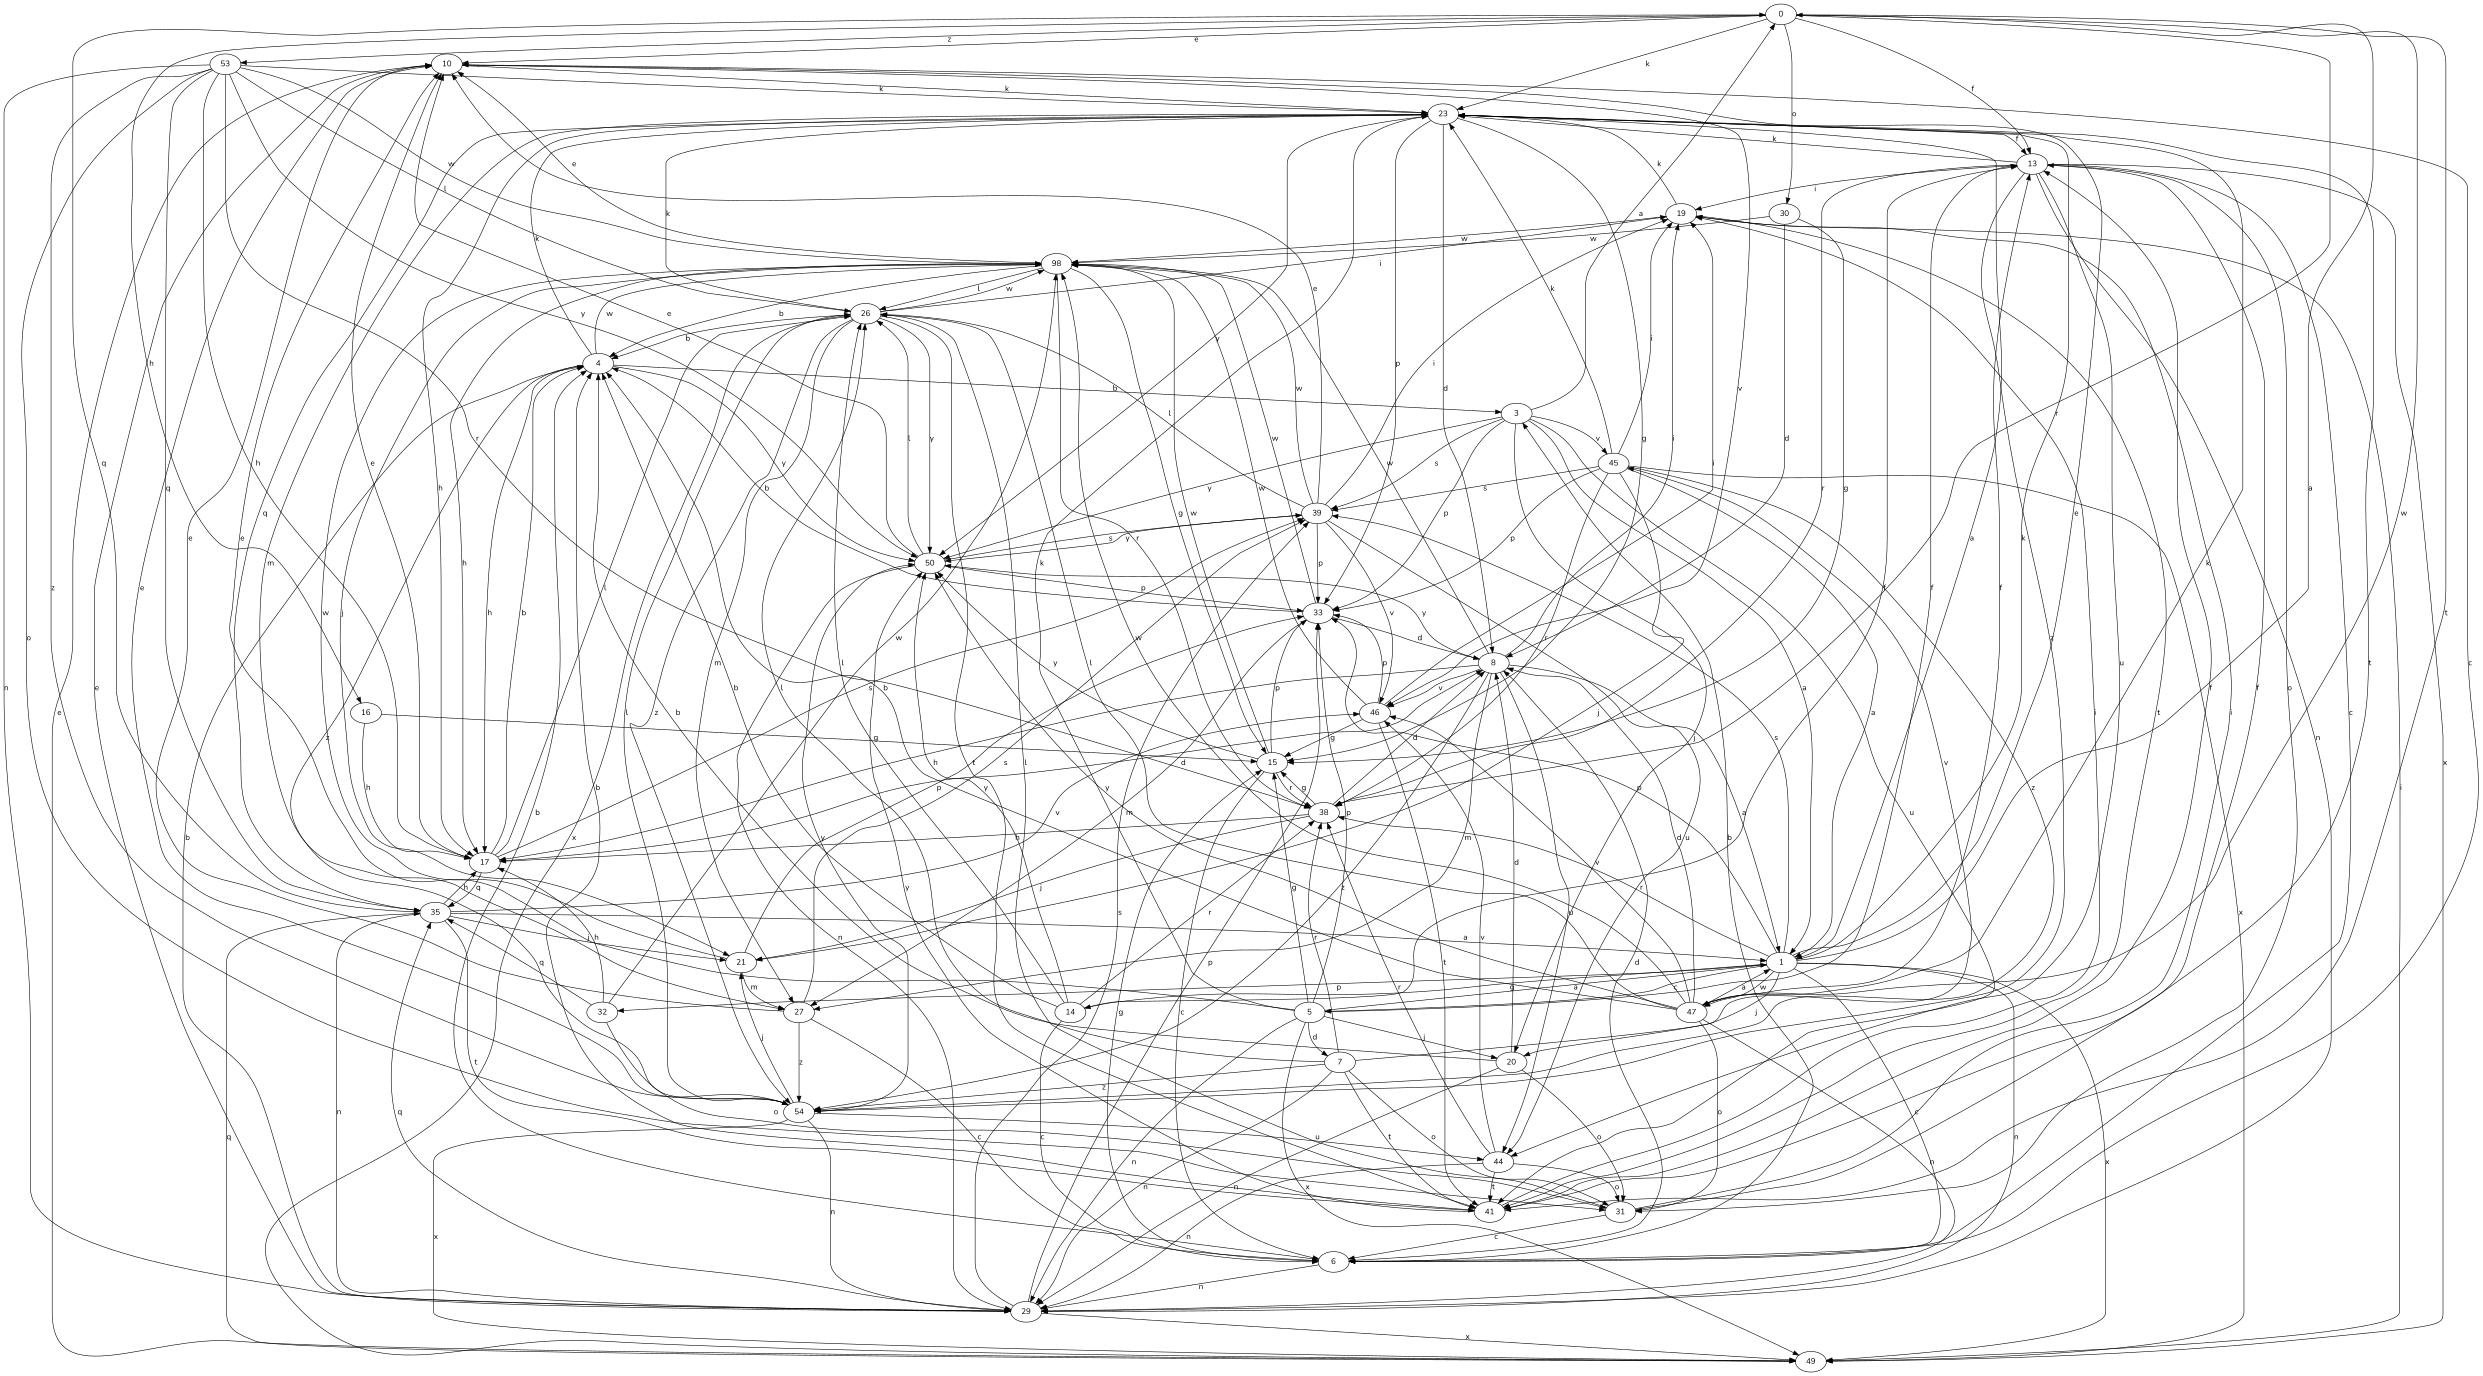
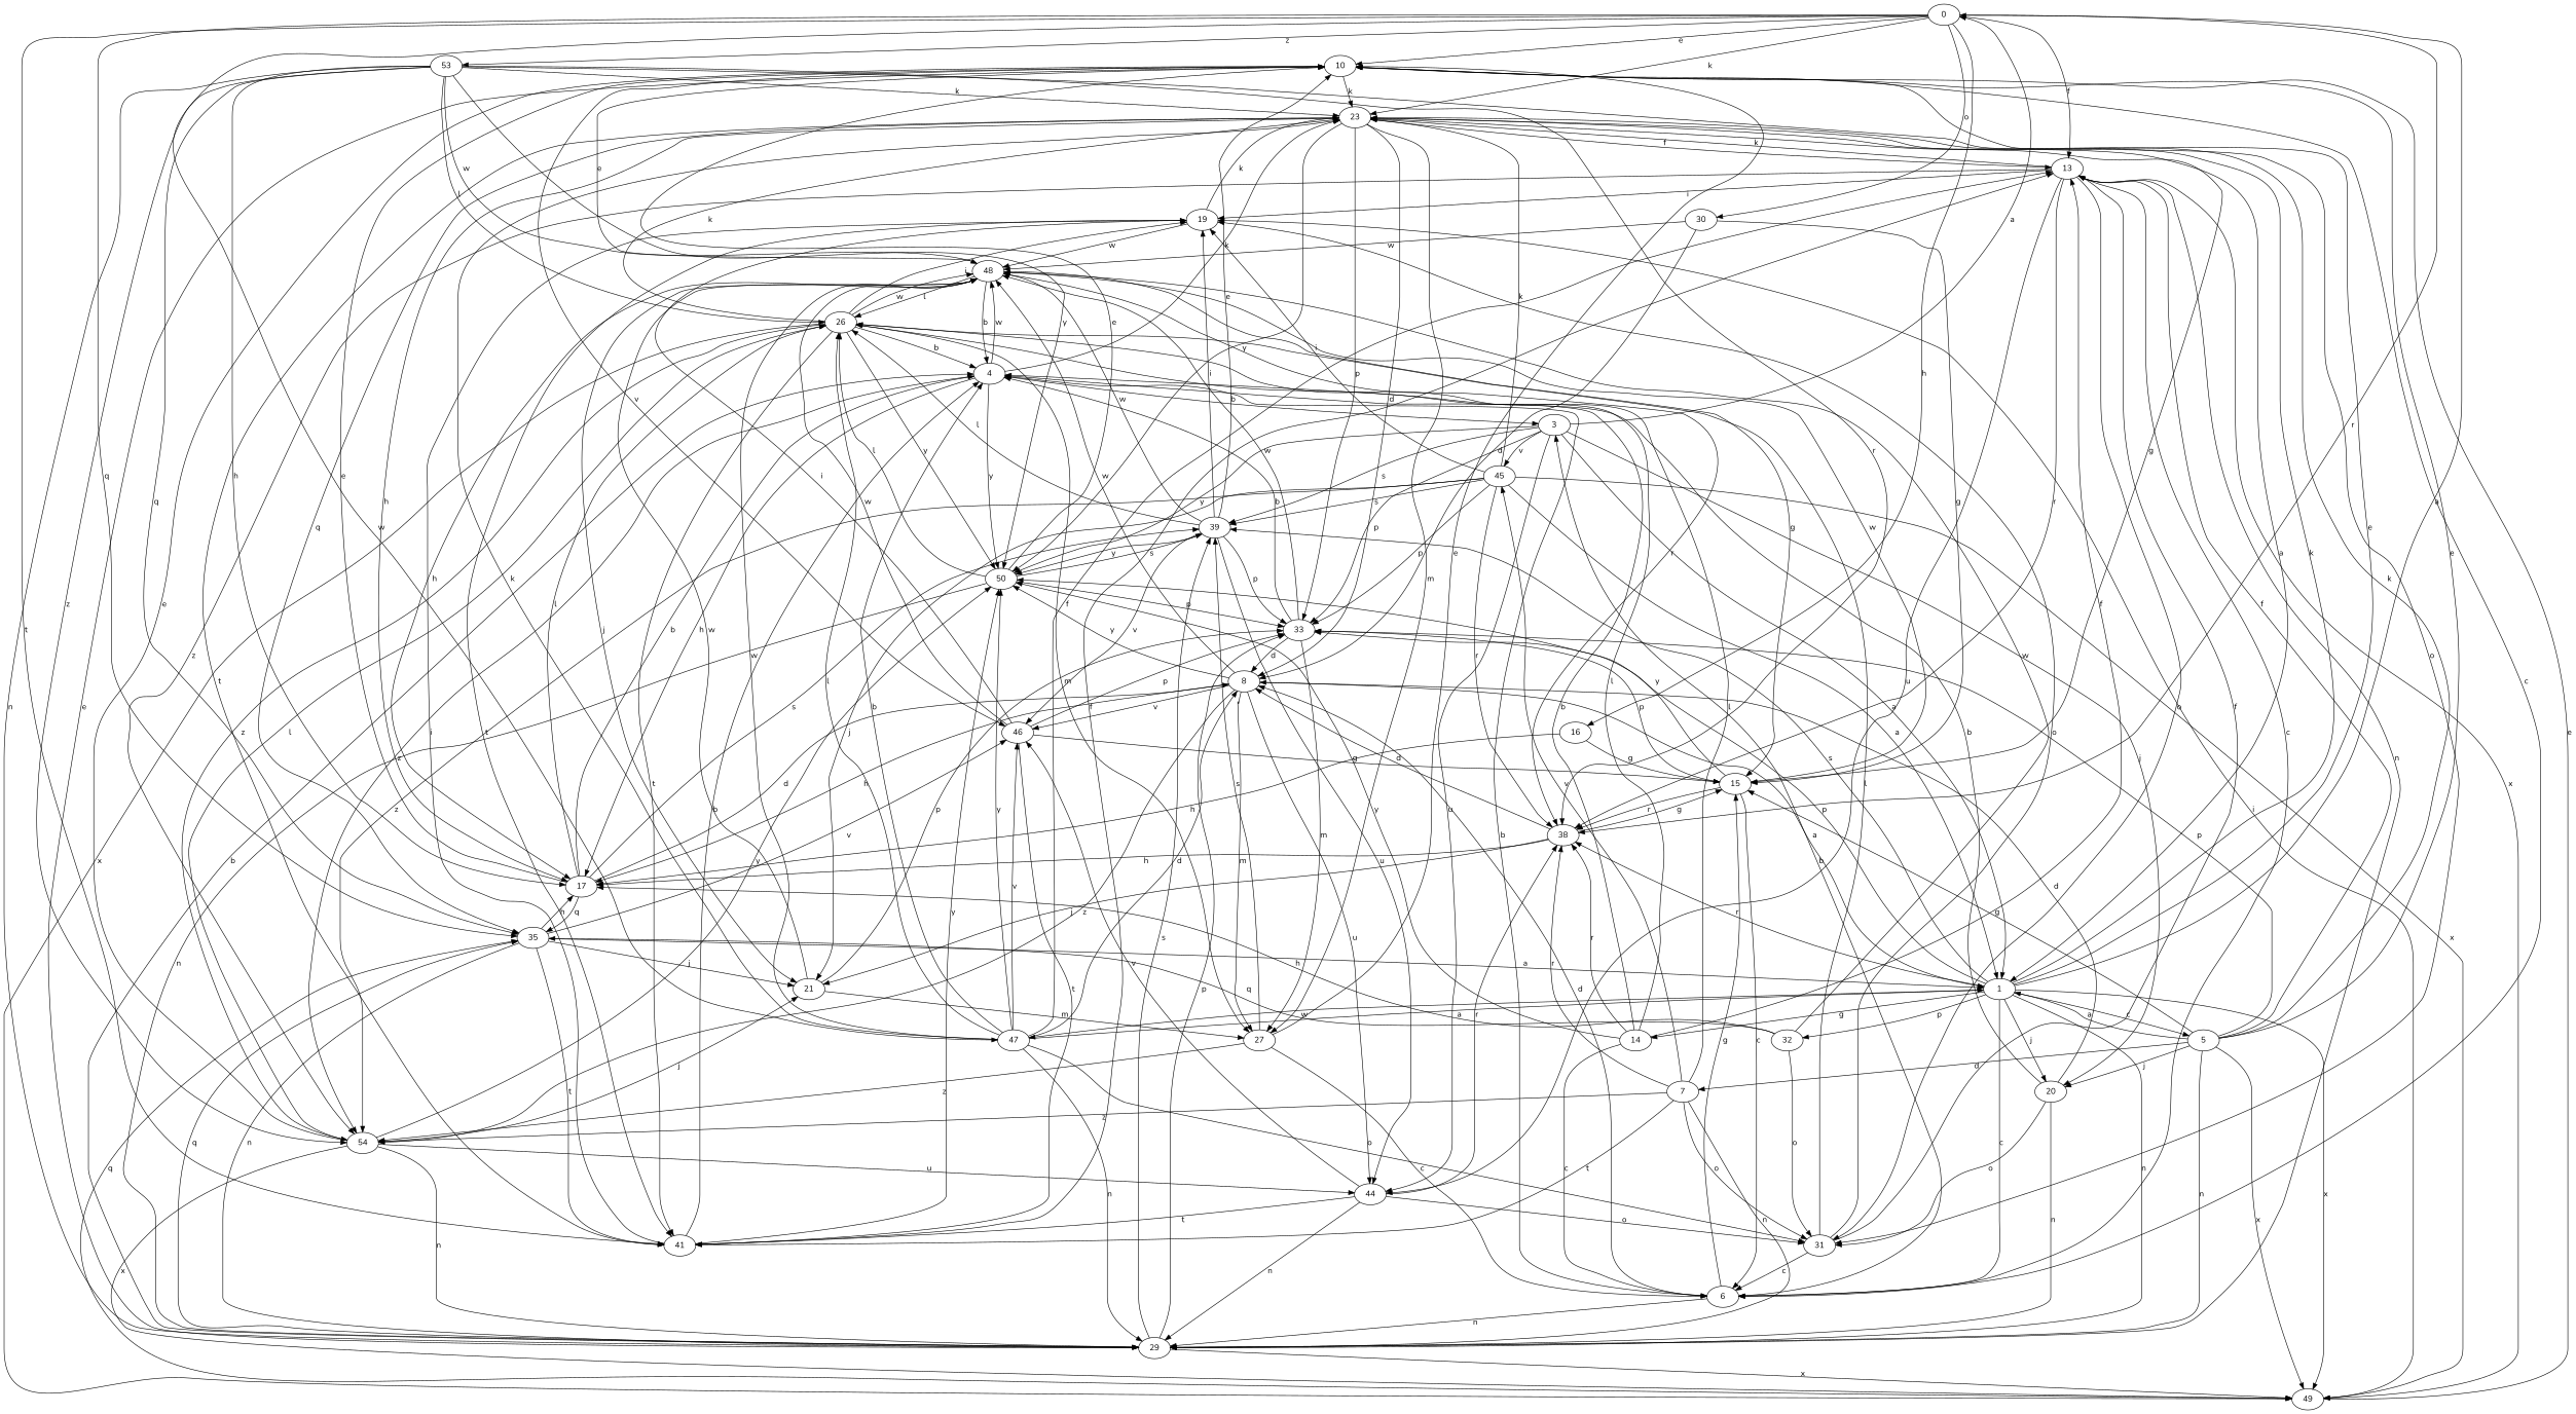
  strict digraph {
    fontname=Nunito
    node [fontname=Nunito]
    edge [fontname=Nunito]
    0
    10
    13
    16
    23
    30
    35
    38
    41
    47
    53
    6
    46
    29
    49
    44
    54
    31
    19
    17
    15
    1
    33
    50
    8
    27
-   48 [label=98]
+   48
    21
    4
    26
    5
    14
    20
    32
    39
    7
    3
    45
    0 -> 10 [label=e]
    0 -> 13 [label=f]
    0 -> 16 [label=h]
    0 -> 23 [label=k]
    0 -> 30 [label=o]
-   35 -> 0 [label=q]
+   0 -> 35 [label=q]
    0 -> 38 [label=r]
    0 -> 41 [label=t]
    0 -> 47 [label=w]
    0 -> 53 [label=z]
    10 -> 23 [label=k]
    10 -> 6 [label=c]
    10 -> 46 [label=v]
    13 -> 23 [label=k]
    13 -> 38 [label=r]
    13 -> 6 [label=c]
    13 -> 29 [label=n]
    13 -> 49 [label=x]
    13 -> 44 [label=u]
    13 -> 54 [label=z]
    13 -> 31 [label=o]
    13 -> 19 [label=i]
    16 -> 17 [label=h]
    16 -> 15 [label=g]
    23 -> 13 [label=f]
    23 -> 35 [label=q]
    23 -> 41 [label=t]
    23 -> 17 [label=h]
    23 -> 15 [label=g]
    23 -> 1 [label=a]
    23 -> 33 [label=p]
    23 -> 50 [label=y]
    23 -> 8 [label=d]
    23 -> 27 [label=m]
    30 -> 15 [label=g]
    30 -> 8 [label=d]
    30 -> 48 [label=w]
    35 -> 41 [label=t]
    35 -> 46 [label=v]
    35 -> 29 [label=n]
    35 -> 17 [label=h]
    35 -> 1 [label=a]
    35 -> 21 [label=j]
    38 -> 17 [label=h]
    38 -> 15 [label=g]
    38 -> 8 [label=d]
    38 -> 21 [label=j]
    41 -> 13 [label=f]
    41 -> 19 [label=i]
    41 -> 50 [label=y]
    41 -> 4 [label=b]
    47 -> 13 [label=f]
    47 -> 23 [label=k]
    47 -> 46 [label=v]
    47 -> 29 [label=n]
    47 -> 31 [label=o]
    47 -> 1 [label=a]
    47 -> 50 [label=y]
    47 -> 8 [label=d]
    47 -> 48 [label=w]
    47 -> 4 [label=b]
    47 -> 26 [label=l]
    53 -> 23 [label=k]
    53 -> 35 [label=q]
    53 -> 38 [label=r]
    53 -> 29 [label=n]
    53 -> 54 [label=z]
    53 -> 31 [label=o]
    53 -> 17 [label=h]
    53 -> 50 [label=y]
    53 -> 48 [label=w]
    53 -> 26 [label=l]
    6 -> 29 [label=n]
    6 -> 15 [label=g]
    6 -> 8 [label=d]
    6 -> 4 [label=b]
    6 -> 3 [label=b]
    46 -> 41 [label=t]
    46 -> 19 [label=i]
    46 -> 15 [label=g]
    46 -> 33 [label=p]
    46 -> 48 [label=w]
    29 -> 10 [label=e]
    29 -> 35 [label=q]
    29 -> 49 [label=x]
    29 -> 33 [label=p]
    29 -> 4 [label=b]
    29 -> 39 [label=s]
    49 -> 10 [label=e]
    49 -> 35 [label=q]
    49 -> 19 [label=i]
    44 -> 38 [label=r]
    44 -> 41 [label=t]
    44 -> 46 [label=v]
    44 -> 29 [label=n]
    44 -> 31 [label=o]
    54 -> 10 [label=e]
    54 -> 29 [label=n]
    54 -> 49 [label=x]
    54 -> 44 [label=u]
    54 -> 50 [label=y]
    54 -> 21 [label=j]
    54 -> 26 [label=l]
    31 -> 13 [label=f]
    31 -> 6 [label=c]
-   31 -> 19 [label=i]
+   31 -> 19 [label=o]
    31 -> 26 [label=l]
    19 -> 23 [label=k]
    19 -> 41 [label=t]
    19 -> 48 [label=w]
    17 -> 10 [label=e]
    17 -> 35 [label=q]
    17 -> 8 [label=d]
    17 -> 4 [label=b]
    17 -> 26 [label=l]
    17 -> 39 [label=s]
    15 -> 38 [label=r]
    15 -> 6 [label=c]
    15 -> 33 [label=p]
    15 -> 50 [label=y]
    15 -> 48 [label=w]
    1 -> 0 [label=a]
    1 -> 10 [label=e]
    1 -> 23 [label=k]
    1 -> 38 [label=r]
    1 -> 47 [label=w]
    1 -> 6 [label=c]
    1 -> 29 [label=n]
    1 -> 49 [label=x]
    1 -> 33 [label=p]
    1 -> 5 [label=c]
    1 -> 14 [label=g]
    1 -> 20 [label=j]
    1 -> 32 [label=p]
    1 -> 39 [label=s]
    33 -> 8 [label=d]
    33 -> 27 [label=m]
    33 -> 48 [label=w]
    33 -> 4 [label=b]
    50 -> 10 [label=e]
    50 -> 29 [label=n]
    50 -> 33 [label=p]
    50 -> 26 [label=l]
    50 -> 39 [label=s]
    8 -> 46 [label=v]
    8 -> 44 [label=u]
    8 -> 54 [label=z]
-   8 -> 19 [label=i]
    8 -> 17 [label=h]
    8 -> 1 [label=a]
    8 -> 50 [label=y]
    8 -> 27 [label=m]
    8 -> 48 [label=w]
    27 -> 10 [label=e]
    27 -> 6 [label=c]
    27 -> 54 [label=z]
    27 -> 39 [label=s]
    48 -> 10 [label=e]
    48 -> 38 [label=r]
    48 -> 17 [label=h]
    48 -> 15 [label=g]
    48 -> 21 [label=j]
    48 -> 4 [label=b]
    48 -> 26 [label=l]
    21 -> 33 [label=p]
    21 -> 27 [label=m]
    21 -> 48 [label=w]
    4 -> 23 [label=k]
    4 -> 54 [label=z]
    4 -> 17 [label=h]
    4 -> 50 [label=y]
    4 -> 48 [label=w]
    4 -> 3 [label=b]
    26 -> 23 [label=k]
    26 -> 41 [label=t]
    26 -> 49 [label=x]
    26 -> 54 [label=z]
    26 -> 19 [label=i]
    26 -> 50 [label=y]
    26 -> 27 [label=m]
    26 -> 48 [label=w]
    26 -> 4 [label=b]
    5 -> 10 [label=e]
    5 -> 13 [label=f]
    5 -> 23 [label=k]
    5 -> 29 [label=n]
    5 -> 49 [label=x]
    5 -> 15 [label=g]
    5 -> 1 [label=a]
    5 -> 33 [label=p]
    5 -> 20 [label=j]
    5 -> 7 [label=d]
    14 -> 13 [label=f]
    14 -> 38 [label=r]
    14 -> 6 [label=c]
    14 -> 50 [label=y]
    14 -> 4 [label=b]
    14 -> 26 [label=l]
    20 -> 29 [label=n]
    20 -> 31 [label=o]
    20 -> 8 [label=d]
    20 -> 4 [label=b]
    32 -> 35 [label=q]
    32 -> 31 [label=o]
    32 -> 17 [label=h]
    32 -> 48 [label=w]
    39 -> 10 [label=e]
    39 -> 46 [label=v]
    39 -> 44 [label=u]
    39 -> 19 [label=i]
    39 -> 33 [label=p]
    39 -> 50 [label=y]
    39 -> 48 [label=w]
    39 -> 26 [label=l]
    7 -> 38 [label=r]
    7 -> 41 [label=t]
    7 -> 29 [label=n]
    7 -> 54 [label=z]
    7 -> 31 [label=o]
    7 -> 26 [label=l]
    7 -> 45 [label=v]
    3 -> 0 [label=a]
-   3 -> 41 [label=u]
+   3 -> 44 [label=u]
    3 -> 1 [label=a]
    3 -> 33 [label=p]
    3 -> 50 [label=y]
    3 -> 20 [label=j]
    3 -> 39 [label=s]
    3 -> 45 [label=v]
    45 -> 23 [label=k]
    45 -> 38 [label=r]
    45 -> 49 [label=x]
    45 -> 54 [label=z]
    45 -> 19 [label=i]
    45 -> 1 [label=a]
    45 -> 33 [label=p]
    45 -> 21 [label=j]
    45 -> 39 [label=s]
  }
